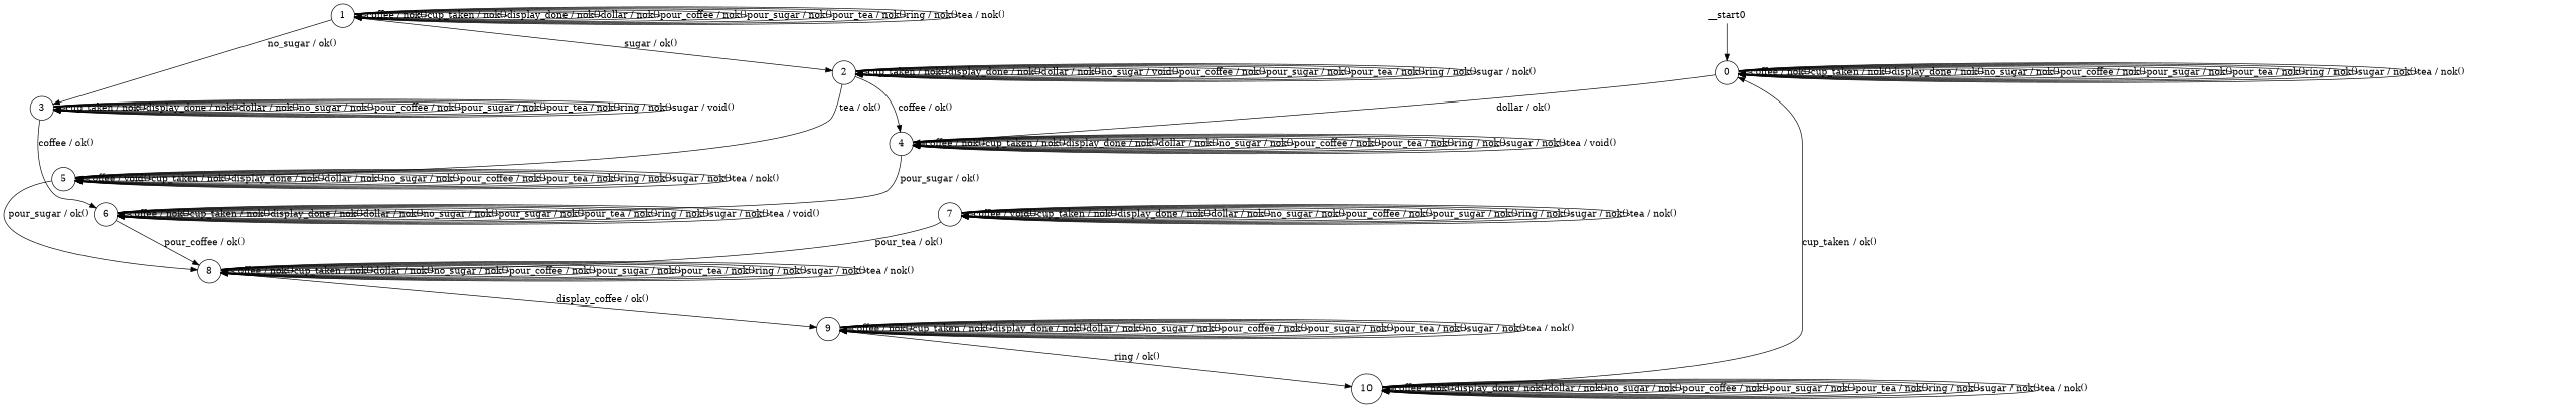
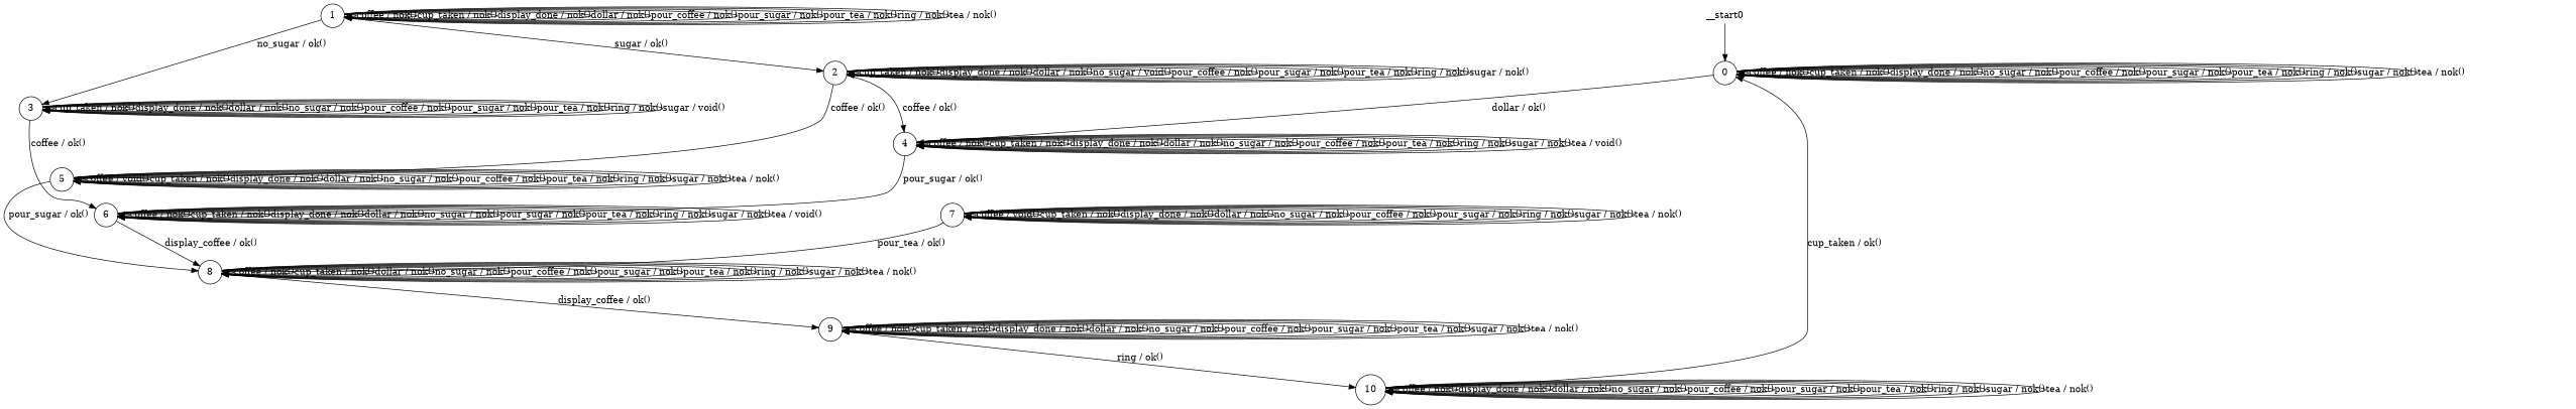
  digraph {
    node [shape=circle]
    n1 [label=0]
    n2 [label=4]
    n3 [label=1]
    n4 [label=2]
    n5 [label=3]
    n6 [label=5]
    n7 [label=6]
    n8 [label=8]
    n9 [label=7]
    n10 [label=9]
    n11 [label=10]
    __start0 [height=0 shape=none width=0]
    n1 -> n1 [label="coffee / nok()"]
    n1 -> n1 [label="cup_taken / nok()"]
    n1 -> n1 [label="display_done / nok()"]
    n1 -> n1 [label="no_sugar / nok()"]
    n1 -> n1 [label="pour_coffee / nok()"]
    n1 -> n1 [label="pour_sugar / nok()"]
    n1 -> n1 [label="pour_tea / nok()"]
    n1 -> n1 [label="ring / nok()"]
    n1 -> n1 [label="sugar / nok()"]
    n1 -> n1 [label="tea / nok()"]
    n1 -> n2 [label="dollar / ok()"]
    n2 -> n2 [label="coffee / nok()"]
    n2 -> n2 [label="cup_taken / nok()"]
    n2 -> n2 [label="display_done / nok()"]
    n2 -> n2 [label="dollar / nok()"]
    n2 -> n2 [label="no_sugar / nok()"]
    n2 -> n2 [label="pour_coffee / nok()"]
    n2 -> n2 [label="pour_tea / nok()"]
    n2 -> n2 [label="ring / nok()"]
    n2 -> n2 [label="sugar / nok()"]
    n2 -> n2 [label="tea / void()"]
    n2 -> n7 [label="pour_sugar / ok()"]
    n3 -> n3 [label="coffee / nok()"]
    n3 -> n3 [label="cup_taken / nok()"]
    n3 -> n3 [label="display_done / nok()"]
    n3 -> n3 [label="dollar / nok()"]
    n3 -> n3 [label="pour_coffee / nok()"]
    n3 -> n3 [label="pour_sugar / nok()"]
    n3 -> n3 [label="pour_tea / nok()"]
    n3 -> n3 [label="ring / nok()"]
    n3 -> n3 [label="tea / nok()"]
    n3 -> n4 [label="sugar / ok()"]
    n3 -> n5 [label="no_sugar / ok()"]
    n4 -> n2 [label="coffee / ok()"]
    n4 -> n4 [label="cup_taken / nok()"]
    n4 -> n4 [label="display_done / nok()"]
    n4 -> n4 [label="dollar / nok()"]
    n4 -> n4 [label="no_sugar / void()"]
    n4 -> n4 [label="pour_coffee / nok()"]
    n4 -> n4 [label="pour_sugar / nok()"]
    n4 -> n4 [label="pour_tea / nok()"]
    n4 -> n4 [label="ring / nok()"]
    n4 -> n4 [label="sugar / nok()"]
-   n4 -> n6 [label="tea / ok()"]
+   n4 -> n6 [label="coffee / ok()"]
    n5 -> n5 [label="cup_taken / nok()"]
    n5 -> n5 [label="display_done / nok()"]
    n5 -> n5 [label="dollar / nok()"]
    n5 -> n5 [label="no_sugar / nok()"]
    n5 -> n5 [label="pour_coffee / nok()"]
    n5 -> n5 [label="pour_sugar / nok()"]
    n5 -> n5 [label="pour_tea / nok()"]
    n5 -> n5 [label="ring / nok()"]
    n5 -> n5 [label="sugar / void()"]
    n5 -> n7 [label="coffee / ok()"]
    n6 -> n6 [label="coffee / void()"]
    n6 -> n6 [label="cup_taken / nok()"]
    n6 -> n6 [label="display_done / nok()"]
    n6 -> n6 [label="dollar / nok()"]
    n6 -> n6 [label="no_sugar / nok()"]
    n6 -> n6 [label="pour_coffee / nok()"]
    n6 -> n6 [label="pour_tea / nok()"]
    n6 -> n6 [label="ring / nok()"]
    n6 -> n6 [label="sugar / nok()"]
    n6 -> n6 [label="tea / nok()"]
    n6 -> n8 [label="pour_sugar / ok()"]
    n7 -> n7 [label="coffee / nok()"]
    n7 -> n7 [label="cup_taken / nok()"]
    n7 -> n7 [label="display_done / nok()"]
    n7 -> n7 [label="dollar / nok()"]
    n7 -> n7 [label="no_sugar / nok()"]
    n7 -> n7 [label="pour_sugar / nok()"]
    n7 -> n7 [label="pour_tea / nok()"]
    n7 -> n7 [label="ring / nok()"]
    n7 -> n7 [label="sugar / nok()"]
    n7 -> n7 [label="tea / void()"]
-   n7 -> n8 [label="pour_coffee / ok()"]
+   n7 -> n8 [label="display_coffee / ok()"]
    n8 -> n8 [label="coffee / nok()"]
    n8 -> n8 [label="cup_taken / nok()"]
    n8 -> n8 [label="dollar / nok()"]
    n8 -> n8 [label="no_sugar / nok()"]
    n8 -> n8 [label="pour_coffee / nok()"]
    n8 -> n8 [label="pour_sugar / nok()"]
    n8 -> n8 [label="pour_tea / nok()"]
    n8 -> n8 [label="ring / nok()"]
    n8 -> n8 [label="sugar / nok()"]
    n8 -> n8 [label="tea / nok()"]
    n8 -> n10 [label="display_coffee / ok()"]
    n9 -> n8 [label="pour_tea / ok()"]
    n9 -> n9 [label="coffee / void()"]
    n9 -> n9 [label="cup_taken / nok()"]
    n9 -> n9 [label="display_done / nok()"]
    n9 -> n9 [label="dollar / nok()"]
    n9 -> n9 [label="no_sugar / nok()"]
    n9 -> n9 [label="pour_coffee / nok()"]
    n9 -> n9 [label="pour_sugar / nok()"]
    n9 -> n9 [label="ring / nok()"]
    n9 -> n9 [label="sugar / nok()"]
    n9 -> n9 [label="tea / nok()"]
    n10 -> n10 [label="coffee / nok()"]
    n10 -> n10 [label="cup_taken / nok()"]
    n10 -> n10 [label="display_done / nok()"]
    n10 -> n10 [label="dollar / nok()"]
    n10 -> n10 [label="no_sugar / nok()"]
    n10 -> n10 [label="pour_coffee / nok()"]
    n10 -> n10 [label="pour_sugar / nok()"]
    n10 -> n10 [label="pour_tea / nok()"]
    n10 -> n10 [label="sugar / nok()"]
    n10 -> n10 [label="tea / nok()"]
    n10 -> n11 [label="ring / ok()"]
    n11 -> n1 [label="cup_taken / ok()"]
    n11 -> n11 [label="coffee / nok()"]
    n11 -> n11 [label="display_done / nok()"]
    n11 -> n11 [label="dollar / nok()"]
    n11 -> n11 [label="no_sugar / nok()"]
    n11 -> n11 [label="pour_coffee / nok()"]
    n11 -> n11 [label="pour_sugar / nok()"]
    n11 -> n11 [label="pour_tea / nok()"]
    n11 -> n11 [label="ring / nok()"]
    n11 -> n11 [label="sugar / nok()"]
    n11 -> n11 [label="tea / nok()"]
    __start0 -> n1
  }
